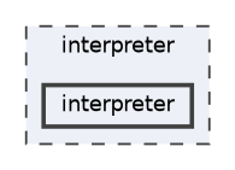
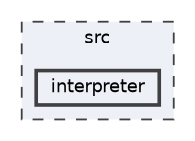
  digraph {
    compound=true
    n1 [color=grey25 fillcolor="#edf0f7" fontname=Helvetica fontsize=10 height=0.2 label=interpreter shape=box style="filled,bold" width=0.4]
    subgraph cluster_1 {
      bgcolor="#edf0f7"
      fontname=Helvetica
      fontsize=10
-     label=interpreter
+     label=src
      pencolor=grey25
      style="filled,dashed"
      n1
    }
  }
